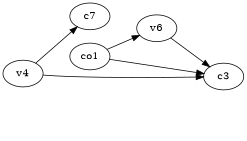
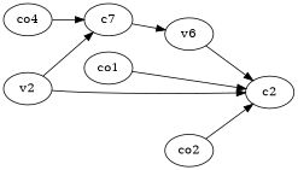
  strict digraph {
    rankdir=LR
    edge [weight=1]
    n1 [label=c7]
    n2 [label=v6]
-   c2 [label=c3]
-   v2 [label=v4]
+   c2
+   v2
    co1
-   co1 -> n2
+   co2
+   co4
+   n1 -> n2
    n2 -> c2
    v2 -> n1
    v2 -> c2
    co1 -> c2
+   co2 -> c2
+   co4 -> n1
  }
